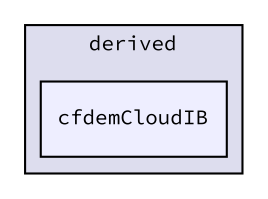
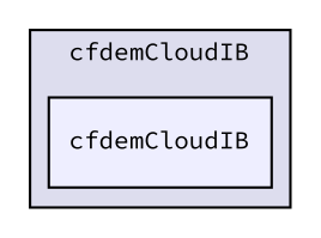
  digraph {
    compound=true
    fontname="Source Code Pro"
    n1 [fillcolor="#eeeeff" fontname="Source Code Pro" fontsize=10 label=cfdemCloudIB pencolor=black shape=box style=filled]
    subgraph cluster_1 {
      bgcolor="#ddddee"
      fontsize=10
-     label=derived
+     label=cfdemCloudIB
      pencolor=black
      n1
    }
  }
